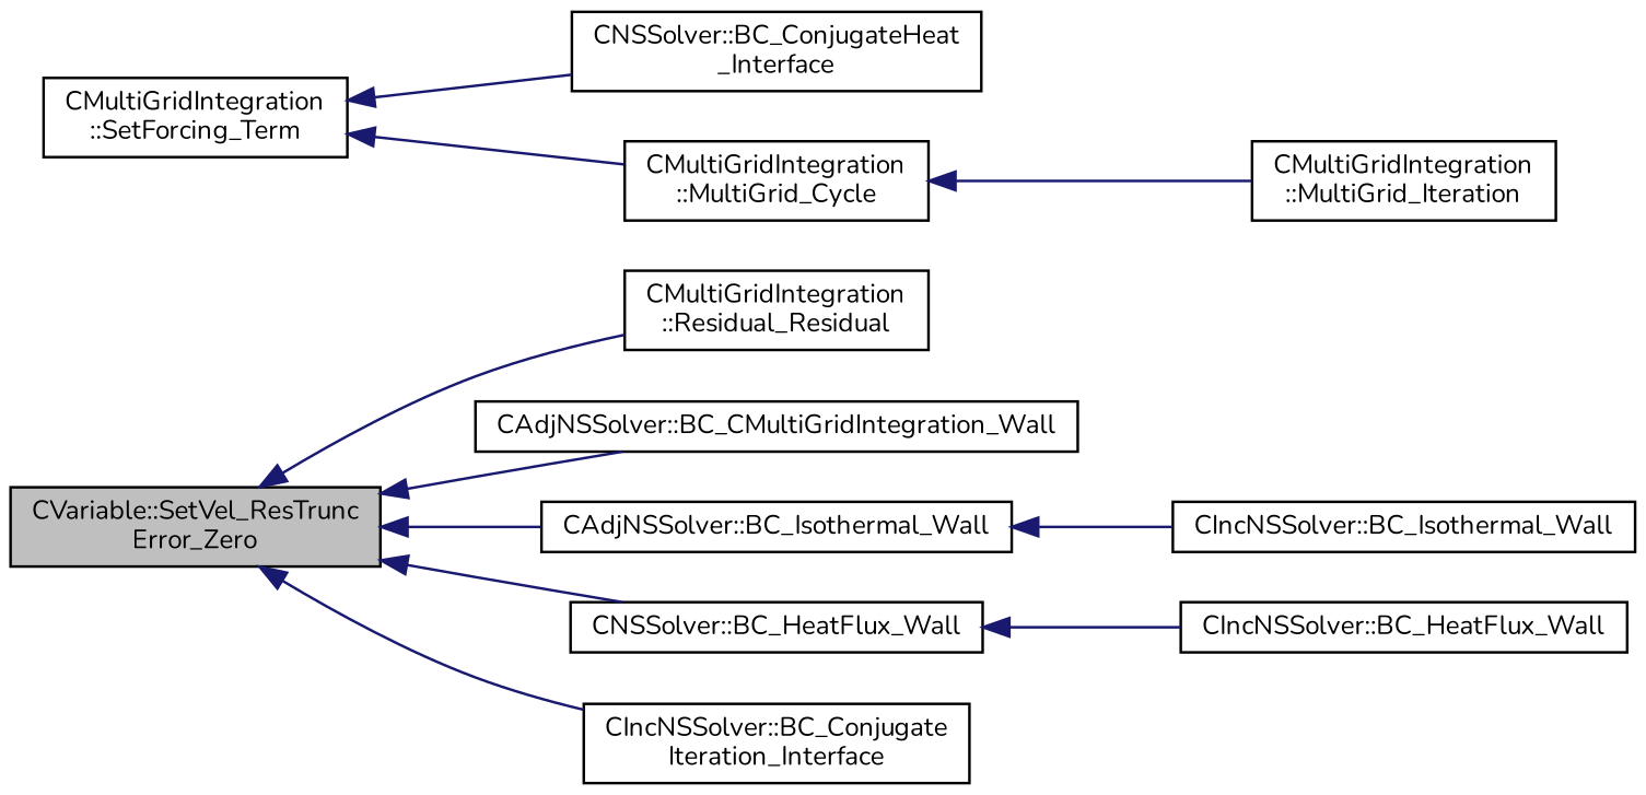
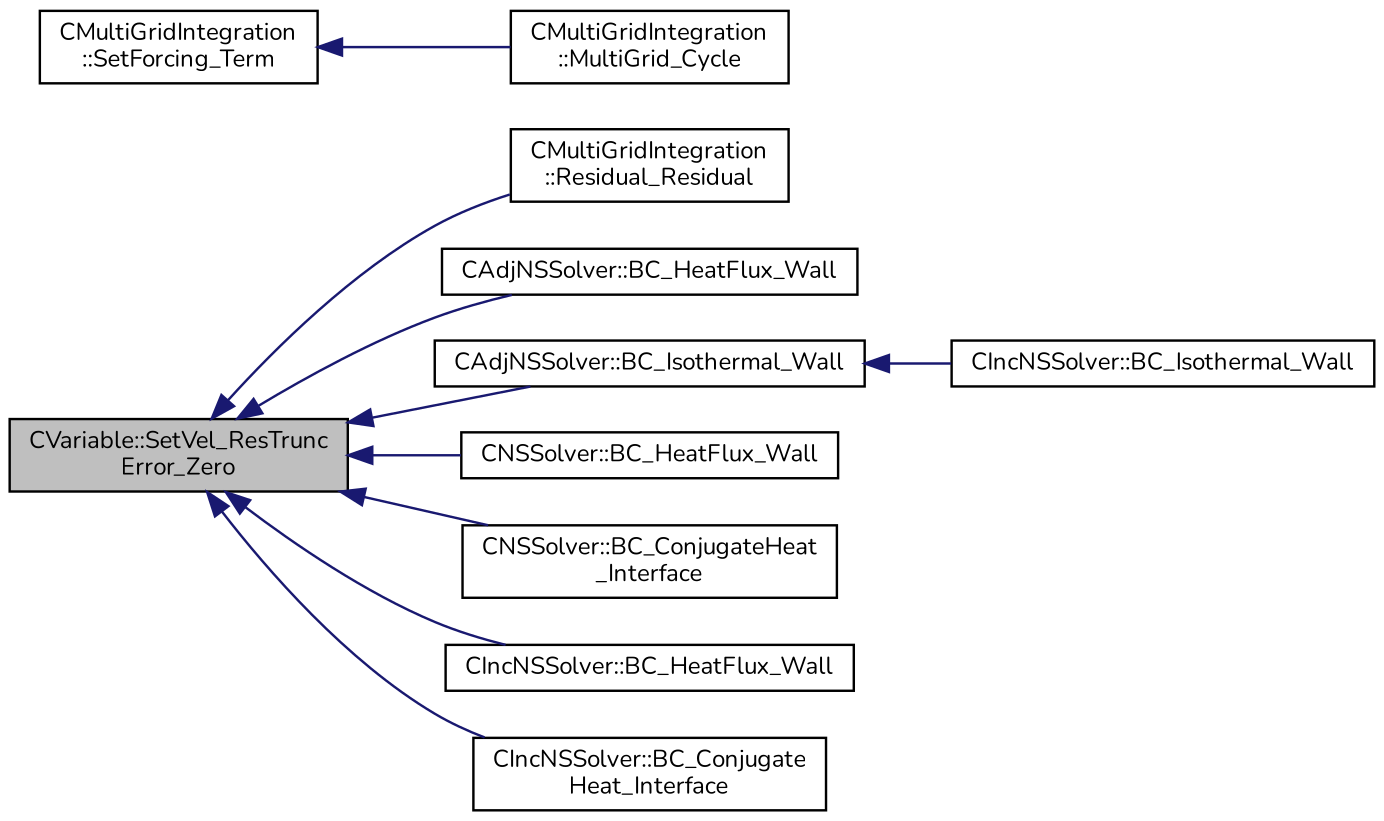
  digraph {
    fontname=Nunito
    rankdir=LR
    node [color=black fillcolor=white fontname=Nunito fontsize=10 shape=record style=filled]
    edge [color=midnightblue dir=back fontname=Nunito fontsize=10 labelfontname=Helvetica labelfontsize=10 style=solid]
    n1 [fillcolor=grey75 fontcolor=black height=0.2 label="CVariable::SetVel_ResTrunc\lError_Zero" width=0.4]
    n2 [height=0.2 label="CMultiGridIntegration\l::Residual_Residual" width=0.4]
-   n3 [height=0.2 label="CAdjNSSolver::BC_CMultiGridIntegration_Wall" width=0.4]
+   n3 [height=0.2 label="CAdjNSSolver::BC_HeatFlux_Wall" width=0.4]
    n4 [height=0.2 label="CAdjNSSolver::BC_Isothermal_Wall" width=0.4]
    n5 [height=0.2 label="CNSSolver::BC_HeatFlux_Wall" width=0.4]
    n6 [height=0.2 label="CNSSolver::BC_ConjugateHeat\l_Interface" width=0.4]
    n7 [height=0.2 label="CIncNSSolver::BC_HeatFlux_Wall" width=0.4]
-   n8 [height=0.2 label="CIncNSSolver::BC_Conjugate\lIteration_Interface" width=0.4]
+   n8 [height=0.2 label="CIncNSSolver::BC_Conjugate\lHeat_Interface" width=0.4]
    n9 [height=0.2 label="CMultiGridIntegration\l::SetForcing_Term" width=0.4]
    n10 [height=0.2 label="CMultiGridIntegration\l::MultiGrid_Cycle" width=0.4]
    n11 [height=0.2 label="CIncNSSolver::BC_Isothermal_Wall" width=0.4]
-   n12 [height=0.2 label="CMultiGridIntegration\l::MultiGrid_Iteration" width=0.4]
    n1 -> n2
    n1 -> n3
    n1 -> n4
    n1 -> n5
-   n9 -> n6
-   n5 -> n7
+   n1 -> n6
+   n1 -> n7
    n1 -> n8
    n4 -> n11
    n9 -> n10
-   n10 -> n12
  }
